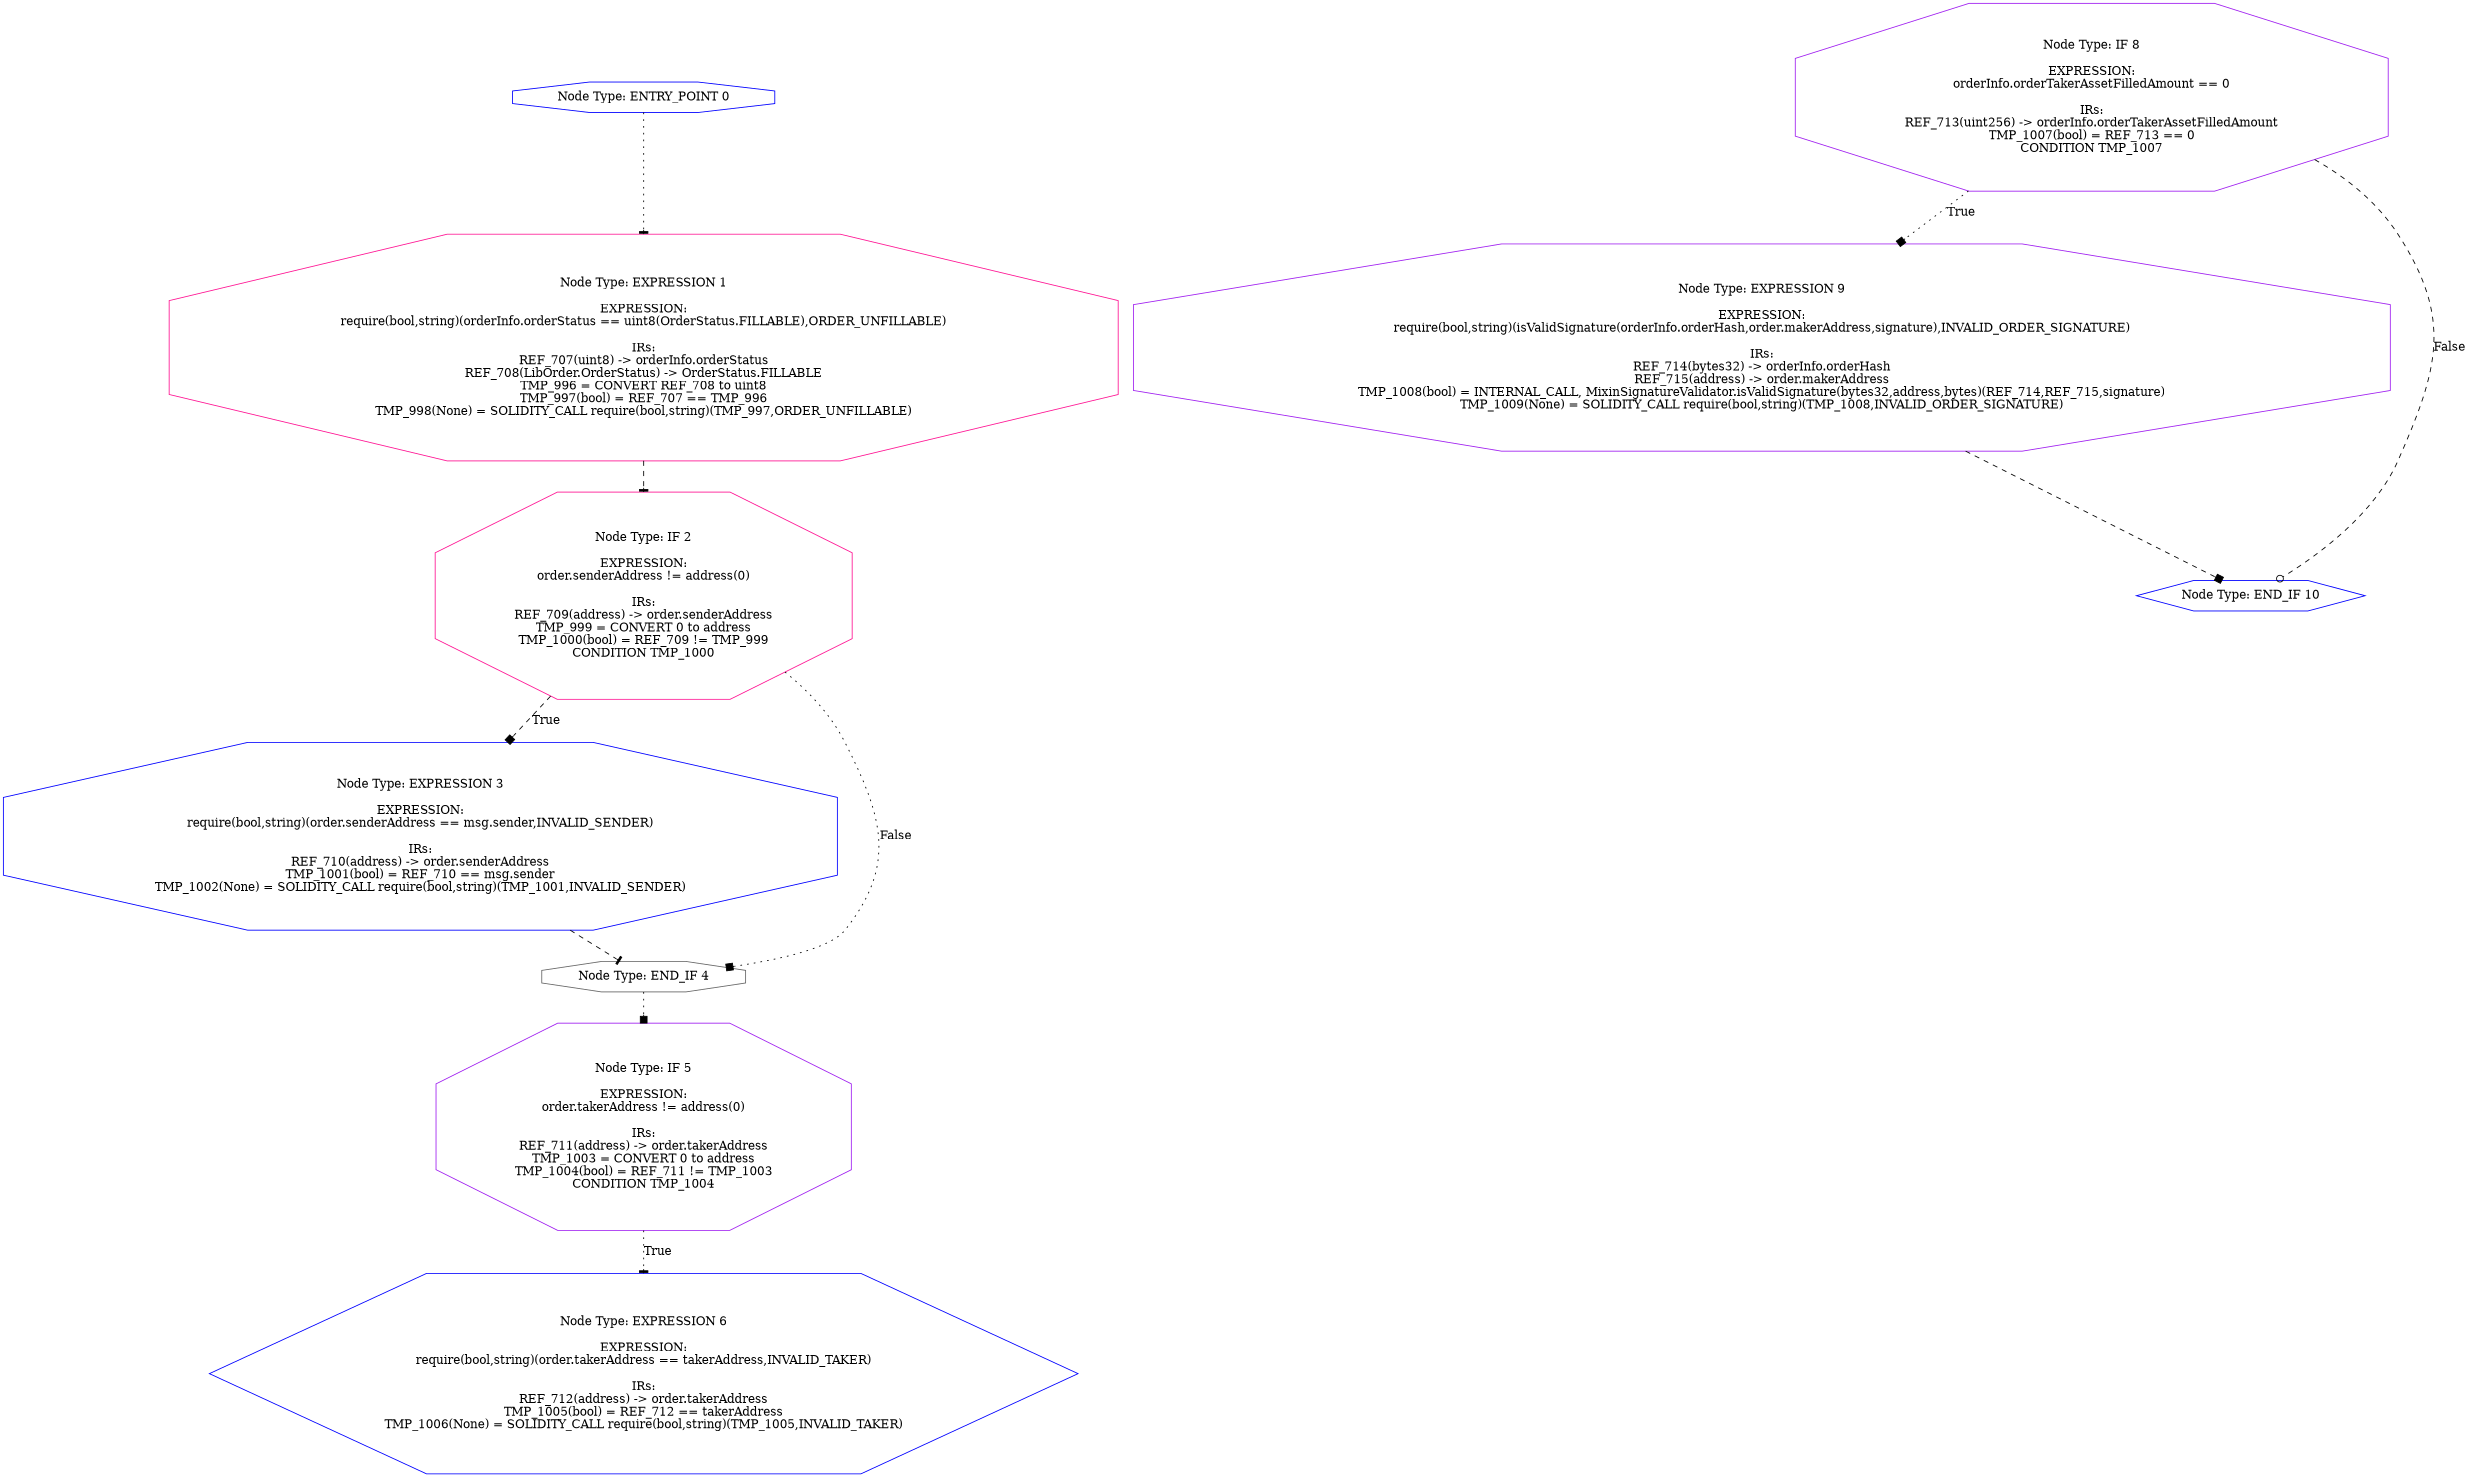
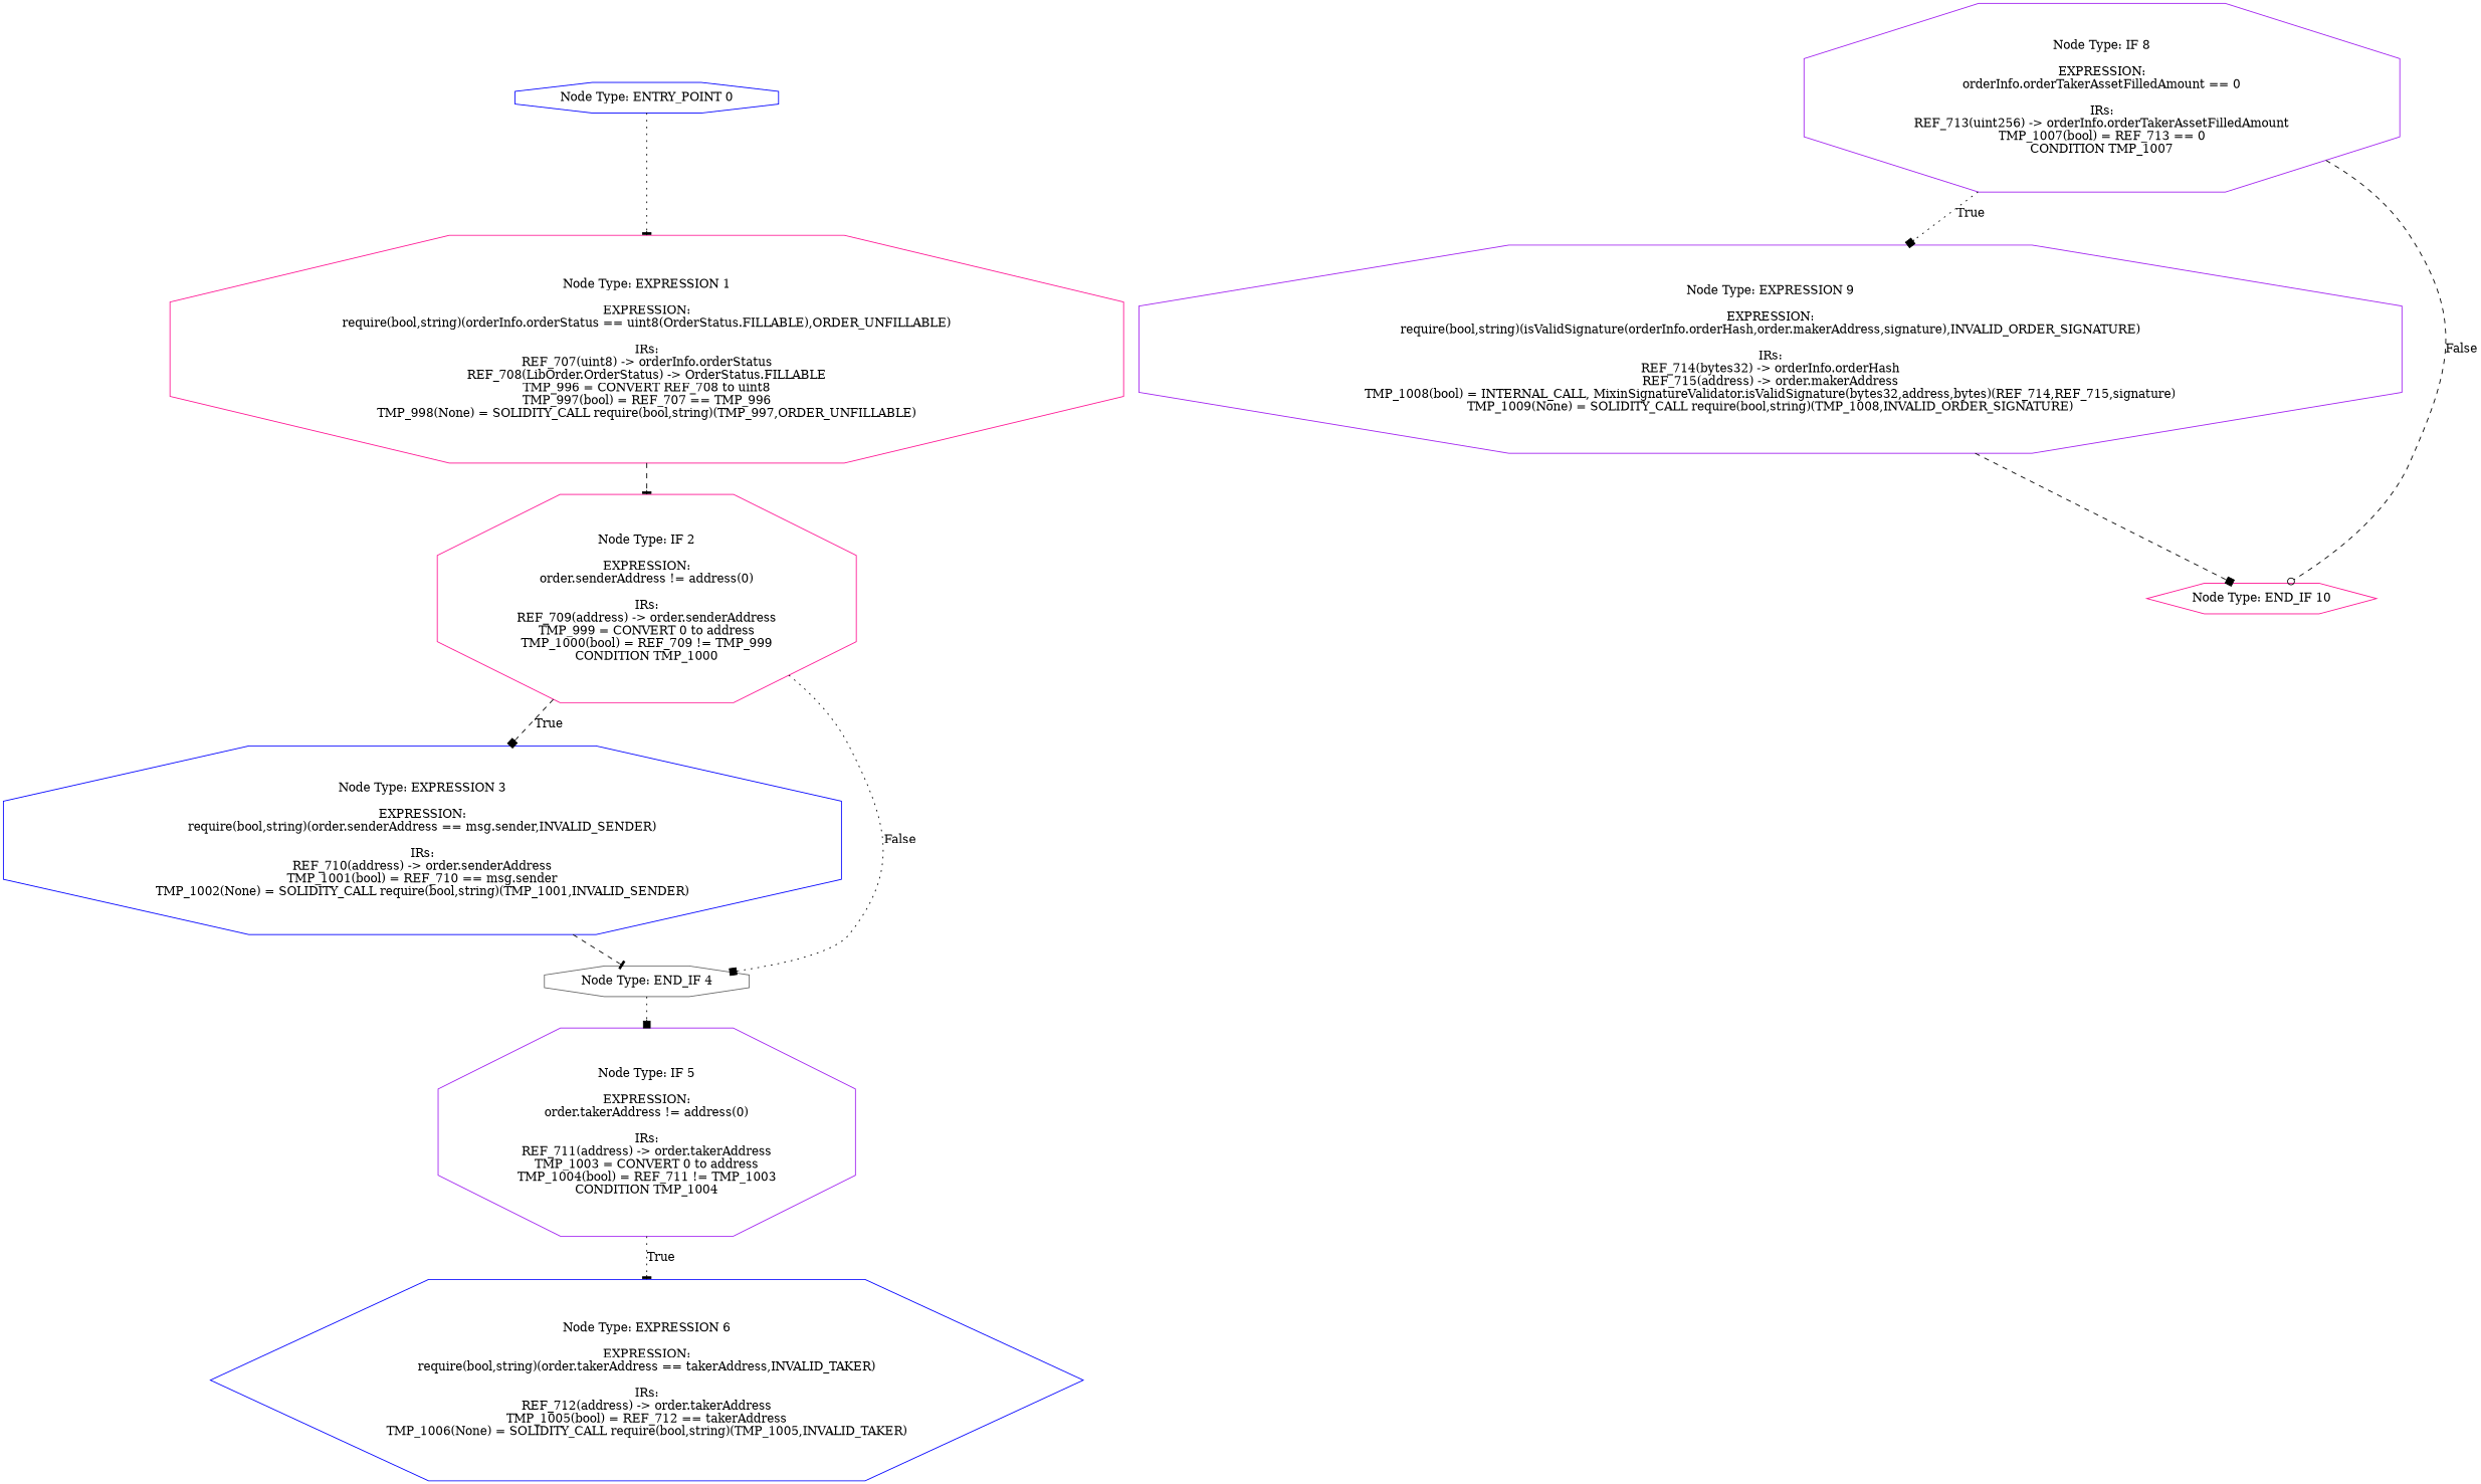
  digraph {
    node [color=blue shape=octagon]
    edge [arrowhead=box style=dotted]
    n1 [label="Node Type: ENTRY_POINT 0\n"]
    n2 [color=deeppink label="Node Type: EXPRESSION 1\n\nEXPRESSION:\nrequire(bool,string)(orderInfo.orderStatus == uint8(OrderStatus.FILLABLE),ORDER_UNFILLABLE)\n\nIRs:\nREF_707(uint8) -> orderInfo.orderStatus\nREF_708(LibOrder.OrderStatus) -> OrderStatus.FILLABLE\nTMP_996 = CONVERT REF_708 to uint8\nTMP_997(bool) = REF_707 == TMP_996\nTMP_998(None) = SOLIDITY_CALL require(bool,string)(TMP_997,ORDER_UNFILLABLE)"]
    n3 [color=deeppink label="Node Type: IF 2\n\nEXPRESSION:\norder.senderAddress != address(0)\n\nIRs:\nREF_709(address) -> order.senderAddress\nTMP_999 = CONVERT 0 to address\nTMP_1000(bool) = REF_709 != TMP_999\nCONDITION TMP_1000"]
    n4 [label="Node Type: EXPRESSION 3\n\nEXPRESSION:\nrequire(bool,string)(order.senderAddress == msg.sender,INVALID_SENDER)\n\nIRs:\nREF_710(address) -> order.senderAddress\nTMP_1001(bool) = REF_710 == msg.sender\nTMP_1002(None) = SOLIDITY_CALL require(bool,string)(TMP_1001,INVALID_SENDER)"]
    n5 [color=gray40 label="Node Type: END_IF 4\n"]
    n6 [color=purple label="Node Type: IF 5\n\nEXPRESSION:\norder.takerAddress != address(0)\n\nIRs:\nREF_711(address) -> order.takerAddress\nTMP_1003 = CONVERT 0 to address\nTMP_1004(bool) = REF_711 != TMP_1003\nCONDITION TMP_1004"]
    n7 [label="Node Type: EXPRESSION 6\n\nEXPRESSION:\nrequire(bool,string)(order.takerAddress == takerAddress,INVALID_TAKER)\n\nIRs:\nREF_712(address) -> order.takerAddress\nTMP_1005(bool) = REF_712 == takerAddress\nTMP_1006(None) = SOLIDITY_CALL require(bool,string)(TMP_1005,INVALID_TAKER)" shape=hexagon]
    n8 [color=purple label="Node Type: IF 8\n\nEXPRESSION:\norderInfo.orderTakerAssetFilledAmount == 0\n\nIRs:\nREF_713(uint256) -> orderInfo.orderTakerAssetFilledAmount\nTMP_1007(bool) = REF_713 == 0\nCONDITION TMP_1007"]
    n9 [color=purple label="Node Type: EXPRESSION 9\n\nEXPRESSION:\nrequire(bool,string)(isValidSignature(orderInfo.orderHash,order.makerAddress,signature),INVALID_ORDER_SIGNATURE)\n\nIRs:\nREF_714(bytes32) -> orderInfo.orderHash\nREF_715(address) -> order.makerAddress\nTMP_1008(bool) = INTERNAL_CALL, MixinSignatureValidator.isValidSignature(bytes32,address,bytes)(REF_714,REF_715,signature)\nTMP_1009(None) = SOLIDITY_CALL require(bool,string)(TMP_1008,INVALID_ORDER_SIGNATURE)"]
-   n10 [label="Node Type: END_IF 10\n" shape=hexagon]
+   n10 [color=deeppink label="Node Type: END_IF 10\n" shape=hexagon]
    n1 -> n2 [arrowhead=tee]
    n2 -> n3 [arrowhead=tee style=dashed]
    n3 -> n4 [label=True style=dashed]
    n3 -> n5 [label=False]
    n4 -> n5 [arrowhead=tee style=dashed]
    n5 -> n6
    n6 -> n7 [arrowhead=tee label=True]
    n8 -> n9 [label=True]
    n8 -> n10 [arrowhead=odot label=False style=dashed]
    n9 -> n10 [style=dashed]
  }
